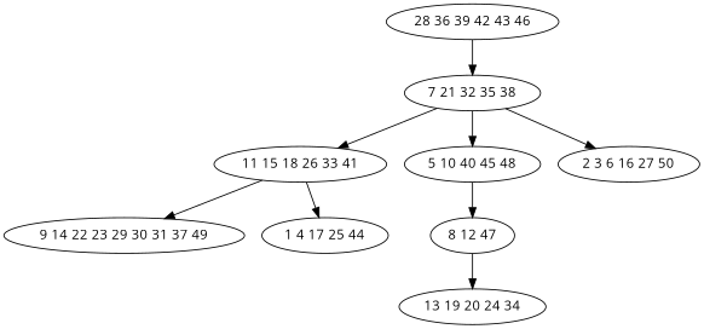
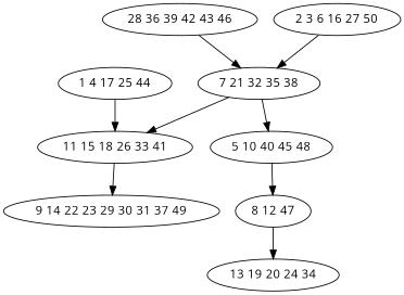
  digraph {
    fontname="Open Sans"
    node [fontname="Open Sans"]
    edge [fontname="Open Sans"]
    n1 [label="28 36 39 42 43 46"]
    n2 [label="7 21 32 35 38"]
    n3 [label="11 15 18 26 33 41"]
    n4 [label="5 10 40 45 48"]
    n5 [label="2 3 6 16 27 50"]
    n6 [label="9 14 22 23 29 30 31 37 49"]
    n7 [label="1 4 17 25 44"]
    n8 [label="8 12 47"]
    n9 [label="13 19 20 24 34"]
    n1 -> n2
    n2 -> n3
    n2 -> n4
-   n2 -> n5
+   n5 -> n2
    n3 -> n6
-   n3 -> n7
+   n7 -> n3
    n4 -> n8
    n8 -> n9
  }
